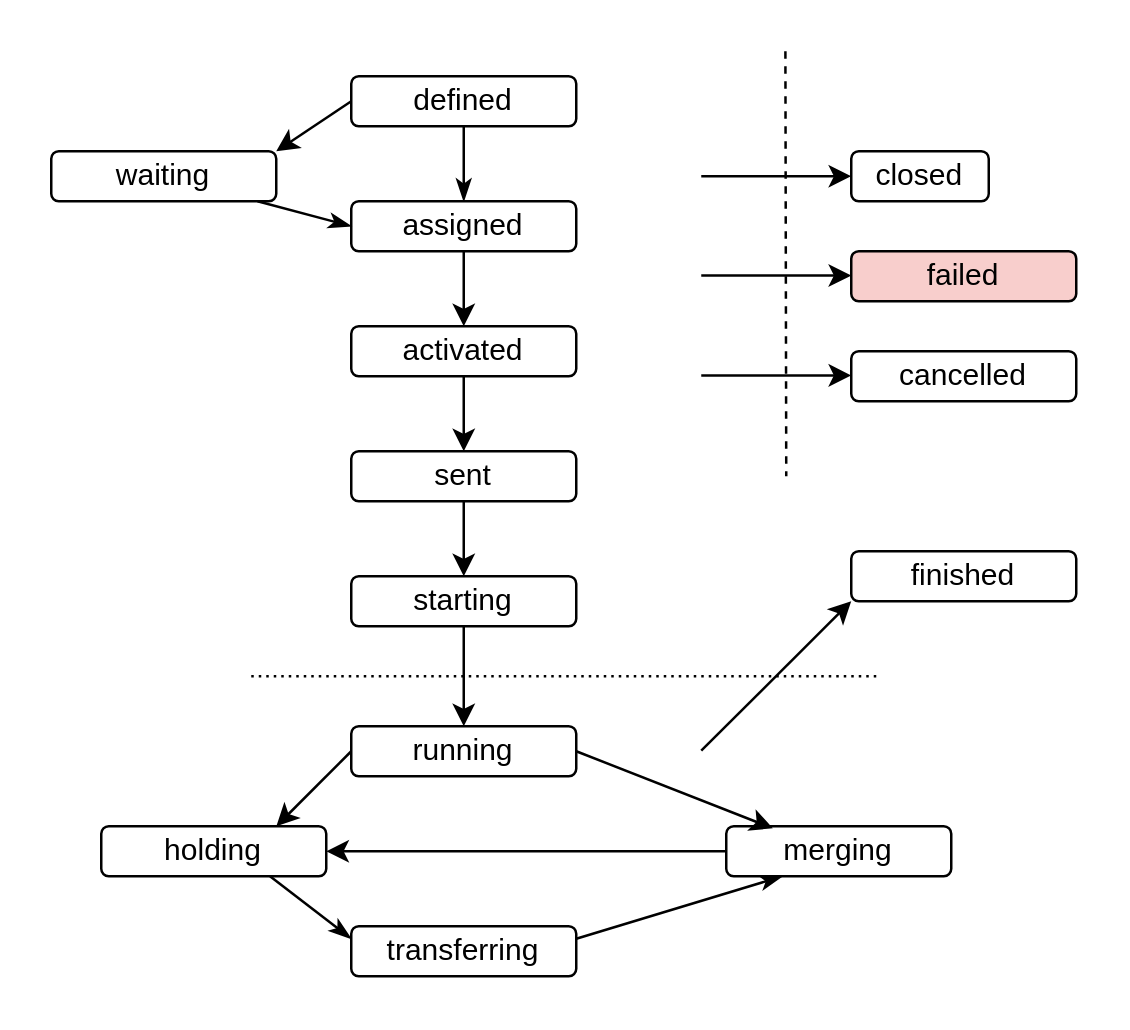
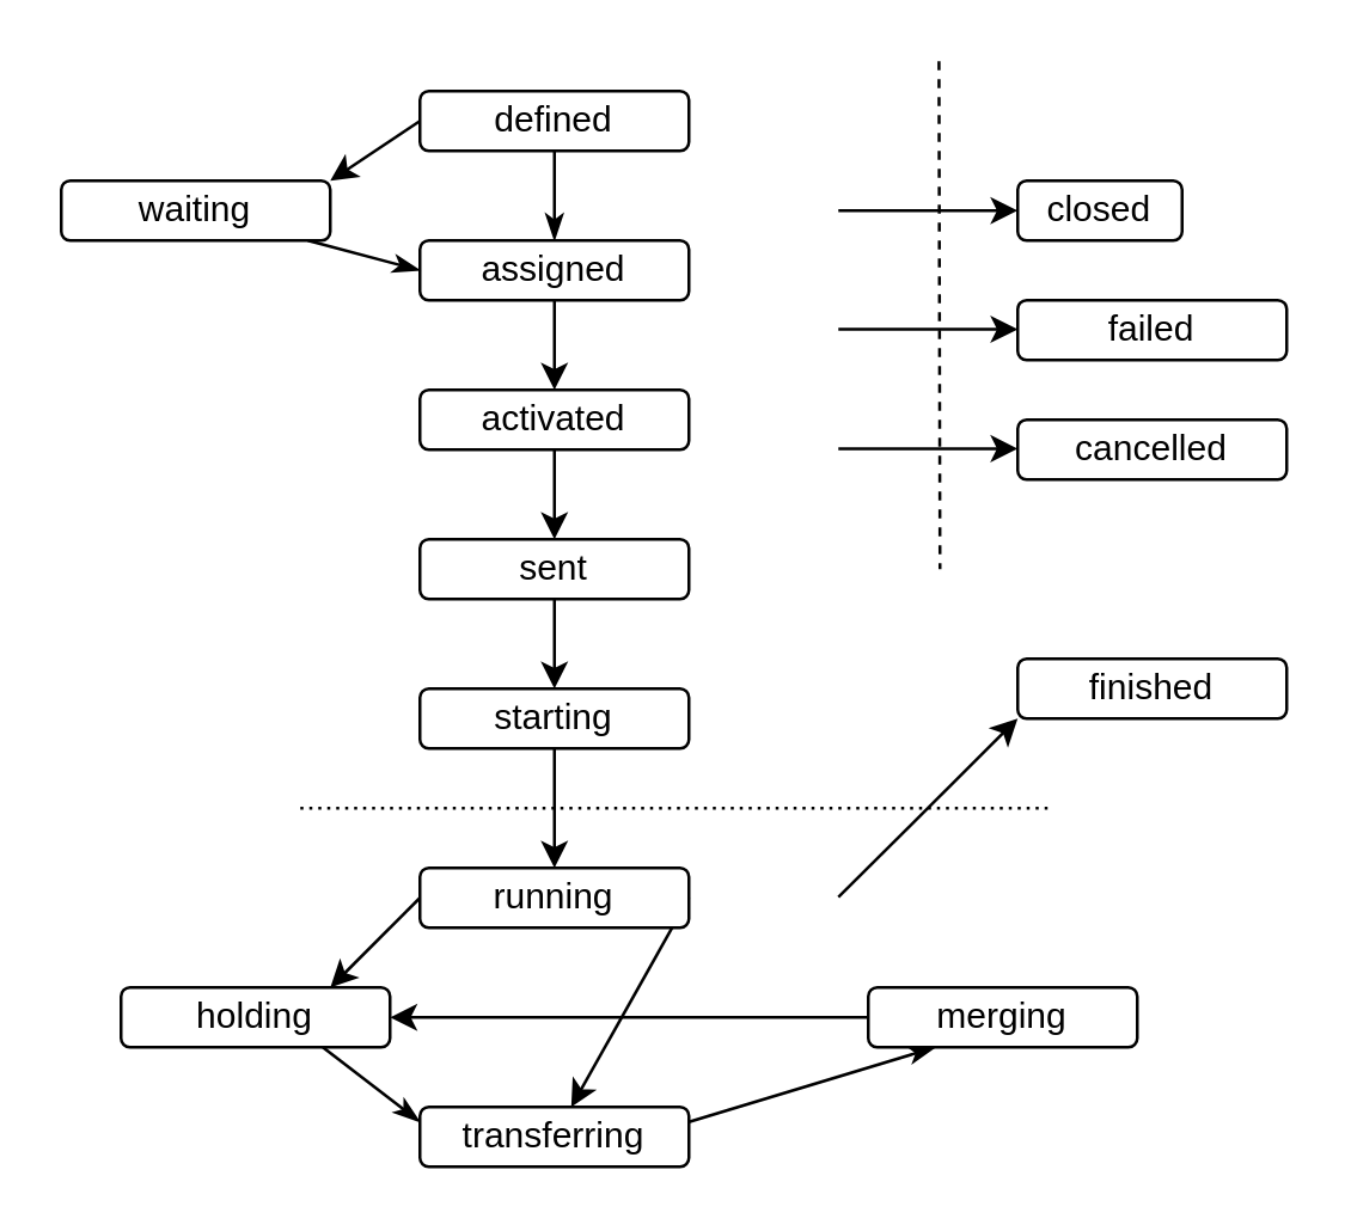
  <mxCell id="0" />
  <mxCell id="1" parent="0" />
  <mxCell id="2" style="edgeStyle=none;rounded=0;orthogonalLoop=1;jettySize=auto;html=1;entryX=0.5;entryY=0;entryDx=0;entryDy=0;startArrow=none;startFill=0;endArrow=classicThin;endFill=1;" edge="1" parent="1" source="3" target="9"><mxGeometry relative="1" as="geometry" /></mxCell>
  <mxCell id="3" value="defined" style="rounded=1;whiteSpace=wrap;html=1;" vertex="1" parent="1"><mxGeometry x="140" y="30" width="90" height="20" as="geometry" /></mxCell>
  <mxCell id="4" value="" style="edgeStyle=orthogonalEdgeStyle;rounded=0;orthogonalLoop=1;jettySize=auto;html=1;entryX=0.5;entryY=0;entryDx=0;entryDy=0;" edge="1" parent="1" source="5" target="19"><mxGeometry relative="1" as="geometry" /></mxCell>
  <mxCell id="5" value="starting" style="rounded=1;whiteSpace=wrap;html=1;" vertex="1" parent="1"><mxGeometry x="140" y="230" width="90" height="20" as="geometry" /></mxCell>
  <mxCell id="6" value="" style="edgeStyle=orthogonalEdgeStyle;rounded=0;orthogonalLoop=1;jettySize=auto;html=1;entryX=0.5;entryY=0;entryDx=0;entryDy=0;" edge="1" parent="1" source="7" target="13"><mxGeometry relative="1" as="geometry"><mxPoint x="185" y="190" as="targetPoint" /></mxGeometry></mxCell>
  <mxCell id="7" value="activated" style="rounded=1;whiteSpace=wrap;html=1;" vertex="1" parent="1"><mxGeometry x="140" y="130" width="90" height="20" as="geometry" /></mxCell>
  <mxCell id="8" value="" style="edgeStyle=orthogonalEdgeStyle;rounded=0;orthogonalLoop=1;jettySize=auto;html=1;entryX=0.5;entryY=0;entryDx=0;entryDy=0;" edge="1" parent="1" source="9" target="7"><mxGeometry relative="1" as="geometry" /></mxCell>
  <mxCell id="9" value="assigned" style="rounded=1;whiteSpace=wrap;html=1;" vertex="1" parent="1"><mxGeometry x="140" y="80" width="90" height="20" as="geometry" /></mxCell>
  <mxCell id="10" style="edgeStyle=none;rounded=0;orthogonalLoop=1;jettySize=auto;html=1;entryX=0;entryY=0.5;entryDx=0;entryDy=0;startArrow=none;startFill=0;endArrow=classicThin;endFill=1;" edge="1" parent="1" source="11" target="9"><mxGeometry relative="1" as="geometry" /></mxCell>
  <mxCell id="11" value="waiting" style="rounded=1;whiteSpace=wrap;html=1;" vertex="1" parent="1"><mxGeometry x="20" y="60" width="90" height="20" as="geometry" /></mxCell>
  <mxCell id="12" value="" style="edgeStyle=orthogonalEdgeStyle;rounded=0;orthogonalLoop=1;jettySize=auto;html=1;entryX=0.5;entryY=0;entryDx=0;entryDy=0;exitX=0.5;exitY=1;exitDx=0;exitDy=0;" edge="1" parent="1" source="13" target="5"><mxGeometry relative="1" as="geometry"><mxPoint x="185" y="230" as="targetPoint" /><Array as="points"><mxPoint x="185" y="230" /><mxPoint x="185" y="230" /></Array></mxGeometry></mxCell>
  <mxCell id="13" value="sent" style="rounded=1;whiteSpace=wrap;html=1;" vertex="1" parent="1"><mxGeometry x="140" y="180" width="90" height="20" as="geometry" /></mxCell>
  <mxCell id="14" value="" style="edgeStyle=none;rounded=0;orthogonalLoop=1;jettySize=auto;html=1;entryX=0.75;entryY=1;entryDx=0;entryDy=0;startArrow=classicThin;startFill=1;endArrow=none;endFill=0;exitX=0;exitY=0.25;exitDx=0;exitDy=0;" edge="1" parent="1" source="29" target="16"><mxGeometry relative="1" as="geometry"><mxPoint x="150" y="370" as="sourcePoint" /></mxGeometry></mxCell>
  <mxCell id="15" value="merging" style="rounded=1;whiteSpace=wrap;html=1;" vertex="1" parent="1"><mxGeometry x="290" y="330" width="90" height="20" as="geometry" /></mxCell>
  <mxCell id="16" value="holding" style="rounded=1;whiteSpace=wrap;html=1;" vertex="1" parent="1"><mxGeometry x="40" y="330" width="90" height="20" as="geometry" /></mxCell>
- <mxCell id="17" value="" style="edgeStyle=none;rounded=0;orthogonalLoop=1;jettySize=auto;html=1;exitX=1;exitY=0.5;exitDx=0;exitDy=0;entryX=0.207;entryY=0.042;entryDx=0;entryDy=0;entryPerimeter=0;" edge="1" parent="1" source="19" target="15"><mxGeometry relative="1" as="geometry" /></mxCell>
+ <mxCell id="17" value="" style="edgeStyle=none;rounded=0;orthogonalLoop=1;jettySize=auto;html=1;exitX=1;exitY=0.5;exitDx=0;exitDy=0;" edge="1" parent="1" source="19" target="29"><mxGeometry relative="1" as="geometry" /></mxCell>
  <mxCell id="18" value="" style="edgeStyle=none;rounded=0;orthogonalLoop=1;jettySize=auto;html=1;entryX=0.778;entryY=0;entryDx=0;entryDy=0;exitX=0;exitY=0.5;exitDx=0;exitDy=0;entryPerimeter=0;" edge="1" parent="1" source="19" target="16"><mxGeometry relative="1" as="geometry" /></mxCell>
  <mxCell id="19" value="running" style="rounded=1;whiteSpace=wrap;html=1;" vertex="1" parent="1"><mxGeometry x="140" y="290" width="90" height="20" as="geometry" /></mxCell>
  <mxCell id="20" value="finished" style="rounded=1;whiteSpace=wrap;html=1;" vertex="1" parent="1"><mxGeometry x="340" y="220" width="90" height="20" as="geometry" /></mxCell>
  <mxCell id="21" value="closed" style="rounded=1;whiteSpace=wrap;html=1;" vertex="1" parent="1"><mxGeometry x="340" y="60" width="55" height="20" as="geometry" /></mxCell>
  <mxCell id="22" value="cancelled" style="rounded=1;whiteSpace=wrap;html=1;" vertex="1" parent="1"><mxGeometry x="340" y="140" width="90" height="20" as="geometry" /></mxCell>
  <mxCell id="23" value="" style="rounded=0;orthogonalLoop=1;jettySize=auto;html=1;entryX=0;entryY=0.5;entryDx=0;entryDy=0;" edge="1" parent="1" target="21"><mxGeometry relative="1" as="geometry"><mxPoint x="280" y="70" as="sourcePoint" /><mxPoint x="207.5" y="120" as="targetPoint" /></mxGeometry></mxCell>
  <mxCell id="24" value="" style="rounded=0;orthogonalLoop=1;jettySize=auto;html=1;entryX=1;entryY=0;entryDx=0;entryDy=0;exitX=0;exitY=0.5;exitDx=0;exitDy=0;" edge="1" parent="1" source="3" target="11"><mxGeometry relative="1" as="geometry"><mxPoint x="55" y="150" as="sourcePoint" /><mxPoint x="80" y="120" as="targetPoint" /></mxGeometry></mxCell>
  <mxCell id="25" value="" style="rounded=0;orthogonalLoop=1;jettySize=auto;html=1;entryX=0;entryY=0.5;entryDx=0;entryDy=0;" edge="1" parent="1"><mxGeometry relative="1" as="geometry"><mxPoint x="280" y="149.66" as="sourcePoint" /><mxPoint x="340" y="149.66" as="targetPoint" /></mxGeometry></mxCell>
  <mxCell id="26" value="" style="rounded=0;orthogonalLoop=1;jettySize=auto;html=1;entryX=0;entryY=1;entryDx=0;entryDy=0;" edge="1" parent="1" target="20"><mxGeometry relative="1" as="geometry"><mxPoint x="280" y="299.76" as="sourcePoint" /><mxPoint x="340" y="299.76" as="targetPoint" /></mxGeometry></mxCell>
  <mxCell id="27" value="" style="edgeStyle=none;rounded=0;orthogonalLoop=1;jettySize=auto;html=1;startArrow=none;startFill=0;endArrow=none;endFill=0;dashed=1;" edge="1" parent="1"><mxGeometry relative="1" as="geometry"><mxPoint x="313.66" y="20" as="sourcePoint" /><mxPoint x="314" y="190" as="targetPoint" /></mxGeometry></mxCell>
  <mxCell id="28" style="edgeStyle=none;rounded=0;orthogonalLoop=1;jettySize=auto;html=1;entryX=0.25;entryY=1;entryDx=0;entryDy=0;startArrow=none;startFill=0;endArrow=classicThin;endFill=1;exitX=1;exitY=0.25;exitDx=0;exitDy=0;" edge="1" parent="1" source="29" target="15"><mxGeometry relative="1" as="geometry" /></mxCell>
  <mxCell id="29" value="transferring" style="rounded=1;whiteSpace=wrap;html=1;" vertex="1" parent="1"><mxGeometry x="140" y="370" width="90" height="20" as="geometry" /></mxCell>
  <mxCell id="30" style="edgeStyle=none;rounded=0;orthogonalLoop=1;jettySize=auto;html=1;entryX=1;entryY=0.5;entryDx=0;entryDy=0;exitX=0;exitY=0.5;exitDx=0;exitDy=0;" edge="1" parent="1" source="15" target="16"><mxGeometry relative="1" as="geometry"><mxPoint x="250" y="360" as="sourcePoint" /><mxPoint x="250" y="367" as="targetPoint" /></mxGeometry></mxCell>
- <mxCell id="31" value="failed" style="rounded=1;whiteSpace=wrap;html=1;fillColor=#f8cecc;" vertex="1" parent="1"><mxGeometry x="340" y="100" width="90" height="20" as="geometry" /></mxCell>
+ <mxCell id="31" value="failed" style="rounded=1;whiteSpace=wrap;html=1;" vertex="1" parent="1"><mxGeometry x="340" y="100" width="90" height="20" as="geometry" /></mxCell>
  <mxCell id="32" value="" style="rounded=0;orthogonalLoop=1;jettySize=auto;html=1;entryX=0;entryY=0.5;entryDx=0;entryDy=0;" edge="1" parent="1"><mxGeometry relative="1" as="geometry"><mxPoint x="280" y="109.71" as="sourcePoint" /><mxPoint x="340" y="109.71" as="targetPoint" /></mxGeometry></mxCell>
  <mxCell id="33" value="" style="edgeStyle=none;rounded=0;orthogonalLoop=1;jettySize=auto;html=1;startArrow=none;startFill=0;endArrow=none;endFill=0;dashed=1;dashPattern=1 2;" edge="1" parent="1"><mxGeometry relative="1" as="geometry"><mxPoint x="100" y="270" as="sourcePoint" /><mxPoint x="350" y="270" as="targetPoint" /></mxGeometry></mxCell>
